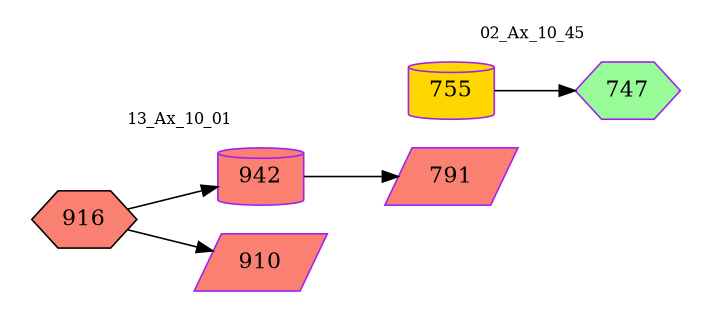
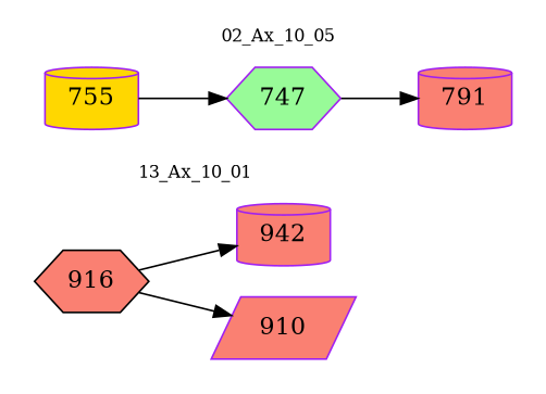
  digraph {
    rankdir=LR
    node [color=purple fillcolor=salmon shape=hexagon style=filled]
    edge [color=black]
    n1 [color=black label=916]
    n2 [label=910 shape=parallelogram]
    n3 [label=942 shape=cylinder]
    n4 [fillcolor=gold label=755 shape=cylinder]
    n5 [fillcolor=palegreen label=747]
-   n6 [label=791 shape=parallelogram]
+   n6 [label=791 shape=cylinder]
    subgraph cluster_1 {
      color=white
      fontsize=10
      label="13_Ax_10_01"
      n1
      n2
      n3
    }
    subgraph cluster_2 {
      color=white
      fontsize=10
-     label="02_Ax_10_45"
+     label="02_Ax_10_05"
      n4
      n5
      n6
    }
    n1 -> n2
    n1 -> n3
    n4 -> n5
-   n3 -> n6
+   n5 -> n6
  }
